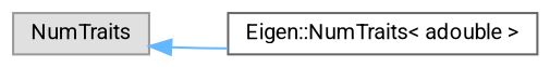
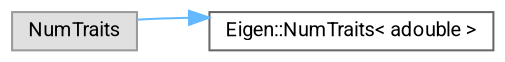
  digraph {
    rankdir=LR
    fontname=Roboto
    node [fontname=Roboto fontsize=10 shape=box style=filled]
    n1 [color=grey60 fillcolor="#E0E0E0" height=0.2 label=NumTraits width=0.4]
    n2 [color=grey40 fillcolor=white height=0.2 label="Eigen::NumTraits\< adouble \>" width=0.4]
-   n1 -> n2 [color=steelblue1 dir=back fontname=Roboto fontsize=10 labelfontname=Helvetica labelfontsize=10 style=solid]
+   n2 -> n1 [color=steelblue1 dir=back fontname=Roboto fontsize=10 labelfontname=Helvetica labelfontsize=10 style=solid]
  }
